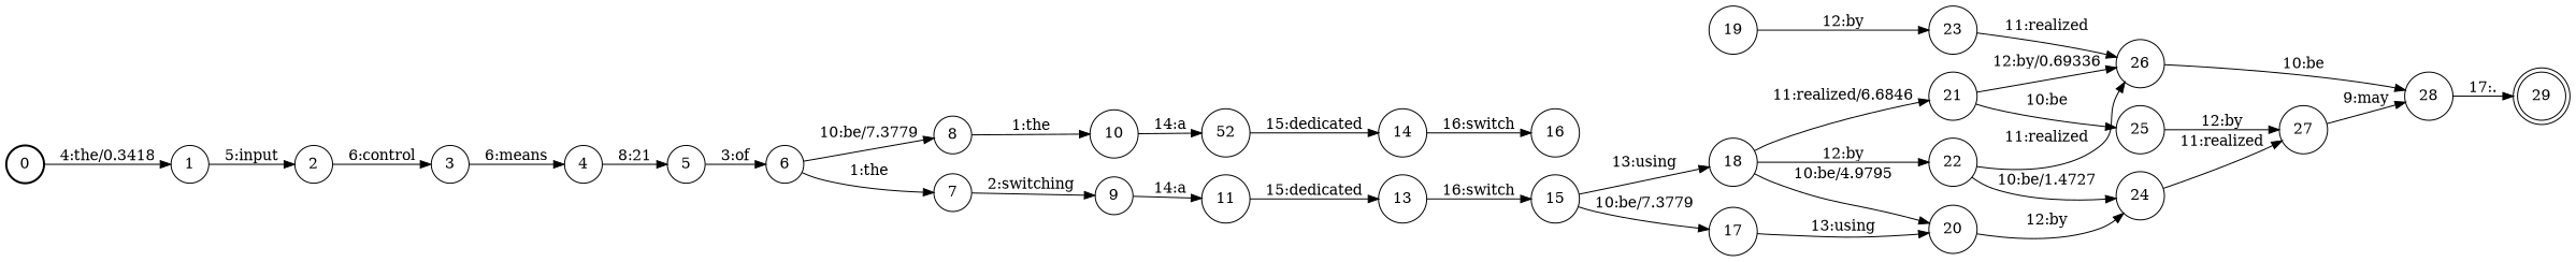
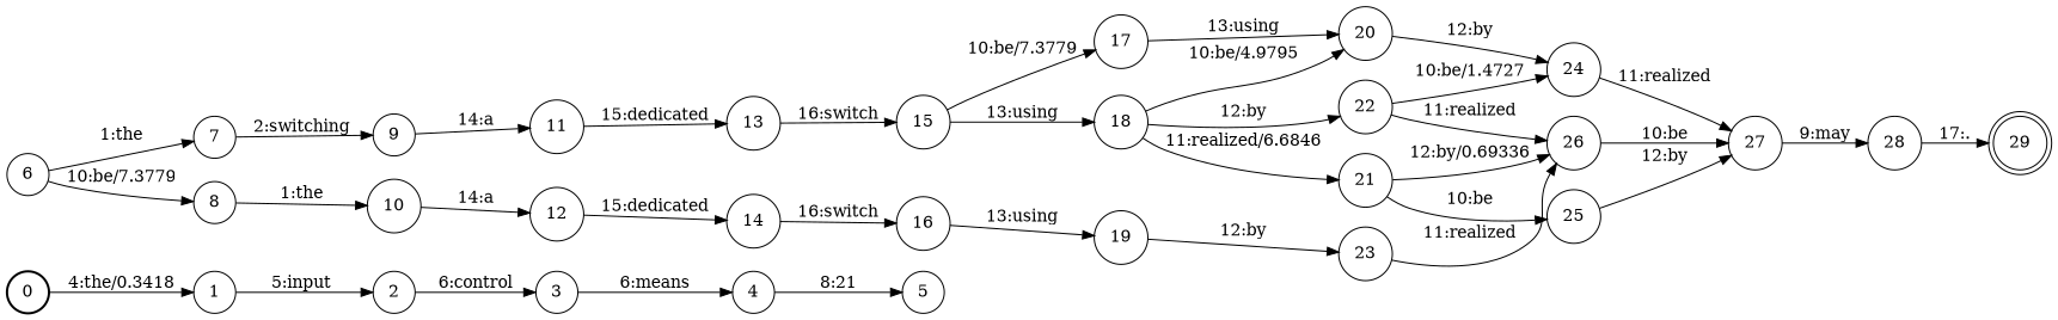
  digraph {
    nodesep=0.25
    rankdir=LR
    ranksep=0.4
    node [fontsize=14 shape=circle style=solid]
    edge [fontsize=14]
    n1 [label=0 style=bold]
    n2 [label=1]
    n3 [label=2]
    n4 [label=3]
    n5 [label=4]
    n6 [label=5]
    n7 [label=6]
    n8 [label=8]
    n9 [label=7]
    n10 [label=10]
    n11 [label=9]
-   n12 [label=52]
+   n12 [label=12]
    n13 [label=11]
    n14 [label=13]
    n15 [label=14]
    n16 [label=15]
    n17 [label=16]
    n18 [label=17]
    n19 [label=18]
    n20 [label=19]
    n21 [label=20]
    n22 [label=21]
    n23 [label=22]
    n24 [label=23]
    n25 [label=24]
    n26 [label=25]
    n27 [label=26]
    n28 [label=27]
    n29 [label=28]
    n30 [label=29 shape=doublecircle]
    n1 -> n2 [label="4:the/0.3418"]
    n2 -> n3 [label="5:input"]
    n3 -> n4 [label="6:control"]
    n4 -> n5 [label="6:means"]
    n5 -> n6 [label="8:21"]
-   n6 -> n7 [label="3:of"]
    n7 -> n8 [label="10:be/7.3779"]
    n7 -> n9 [label="1:the"]
    n8 -> n10 [label="1:the"]
    n9 -> n11 [label="2:switching"]
    n10 -> n12 [label="14:a"]
    n11 -> n13 [label="14:a"]
    n12 -> n15 [label="15:dedicated"]
    n13 -> n14 [label="15:dedicated"]
    n14 -> n16 [label="16:switch"]
    n15 -> n17 [label="16:switch"]
    n16 -> n18 [label="10:be/7.3779"]
    n16 -> n19 [label="13:using"]
+   n17 -> n20 [label="13:using"]
    n18 -> n21 [label="13:using"]
    n19 -> n21 [label="10:be/4.9795"]
    n19 -> n22 [label="11:realized/6.6846"]
    n19 -> n23 [label="12:by"]
    n20 -> n24 [label="12:by"]
    n21 -> n25 [label="12:by"]
    n22 -> n26 [label="10:be"]
    n22 -> n27 [label="12:by/0.69336"]
    n23 -> n25 [label="10:be/1.4727"]
    n23 -> n27 [label="11:realized"]
    n24 -> n27 [label="11:realized"]
    n25 -> n28 [label="11:realized"]
    n26 -> n28 [label="12:by"]
-   n27 -> n29 [label="10:be"]
+   n27 -> n28 [label="10:be"]
    n28 -> n29 [label="9:may"]
    n29 -> n30 [label="17:."]
  }
